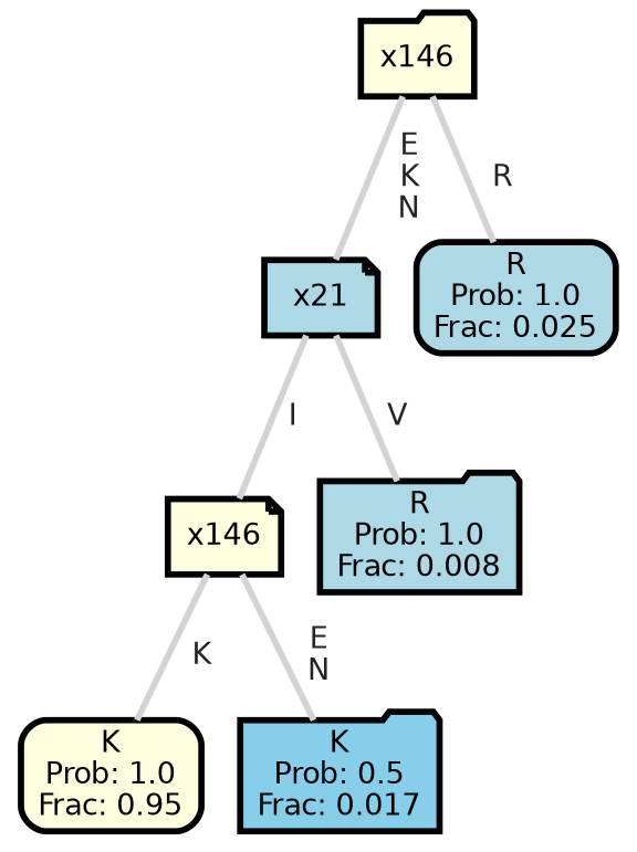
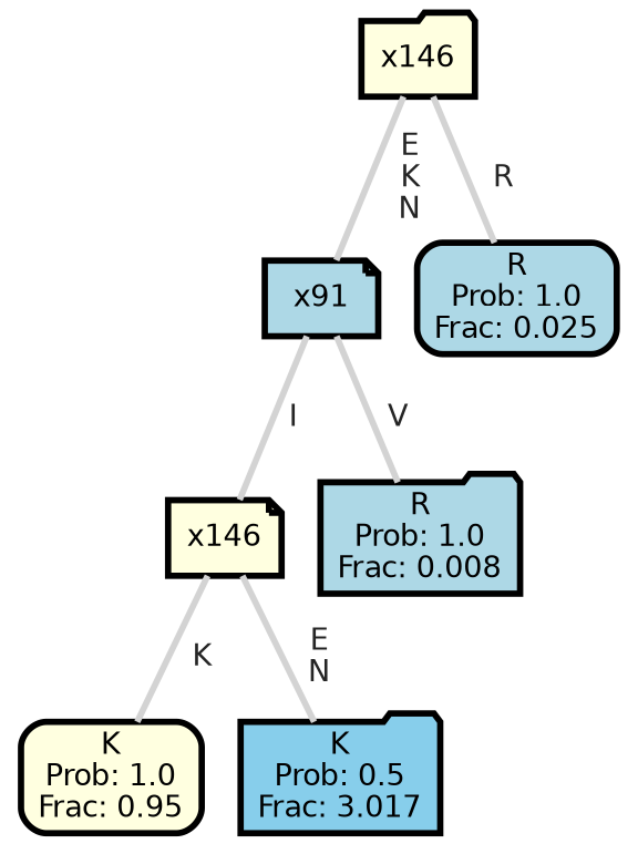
  graph {
    ranksep="0 equally"
    splines=straight
    node [color=black fillcolor=lightyellow fontcolor=black fontname=helvetica penwidth=3 shape=folder style="filled, rounded"]
    edge [color=lightgray fontcolor=grey14 fontname=helvetica fontweight=bold penwidth=3]
    n1 [label="K\nProb: 1.0\nFrac: 0.95" shape=box]
    n2 [label=x146 shape=note]
-   n3 [fillcolor=skyblue label="K\nProb: 0.5\nFrac: 0.017"]
-   n4 [fillcolor=lightblue label=x21 shape=note]
+   n3 [fillcolor=skyblue label="K\nProb: 0.5\nFrac: 3.017"]
+   n4 [fillcolor=lightblue label=x91 shape=note]
    n5 [fillcolor=lightblue label="R\nProb: 1.0\nFrac: 0.008"]
    n6 [label=x146]
    n7 [fillcolor=lightblue label="R\nProb: 1.0\nFrac: 0.025" shape=box]
    subgraph sub_1 {
      rank=same
    }
    n2 -- n1 [label=" K"]
    n2 -- n3 [label=" E\n N"]
    n4 -- n2 [label=" I"]
    n4 -- n5 [label=" V"]
    n6 -- n4 [label=" E\n K\n N"]
    n6 -- n7 [label=" R"]
  }
